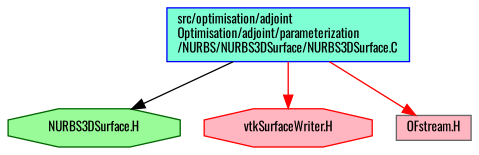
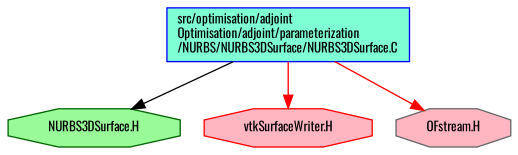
  digraph {
    fontname=Oswald
    node [fillcolor=lightpink fontname=Oswald fontsize=10 shape=box style=filled]
    edge [color=red fontname=Oswald fontsize=10 labelfontname=Helvetica labelfontsize=10 style=solid]
    n1 [color=blue fillcolor=aquamarine fontcolor=black height=0.2 label="src/optimisation/adjoint\lOptimisation/adjoint/parameterization\l/NURBS/NURBS3DSurface/NURBS3DSurface.C" width=0.4]
    n2 [color=darkgreen fillcolor=palegreen height=0.2 label="NURBS3DSurface.H" shape=octagon width=0.4]
    n3 [color=red height=0.2 label="vtkSurfaceWriter.H" shape=octagon width=0.4]
-   n4 [color=gray40 height=0.2 label="OFstream.H" width=0.4]
+   n4 [color=gray40 height=0.2 label="OFstream.H" shape=octagon width=0.4]
    n1 -> n2 [color=black]
    n1 -> n3
    n1 -> n4
  }
